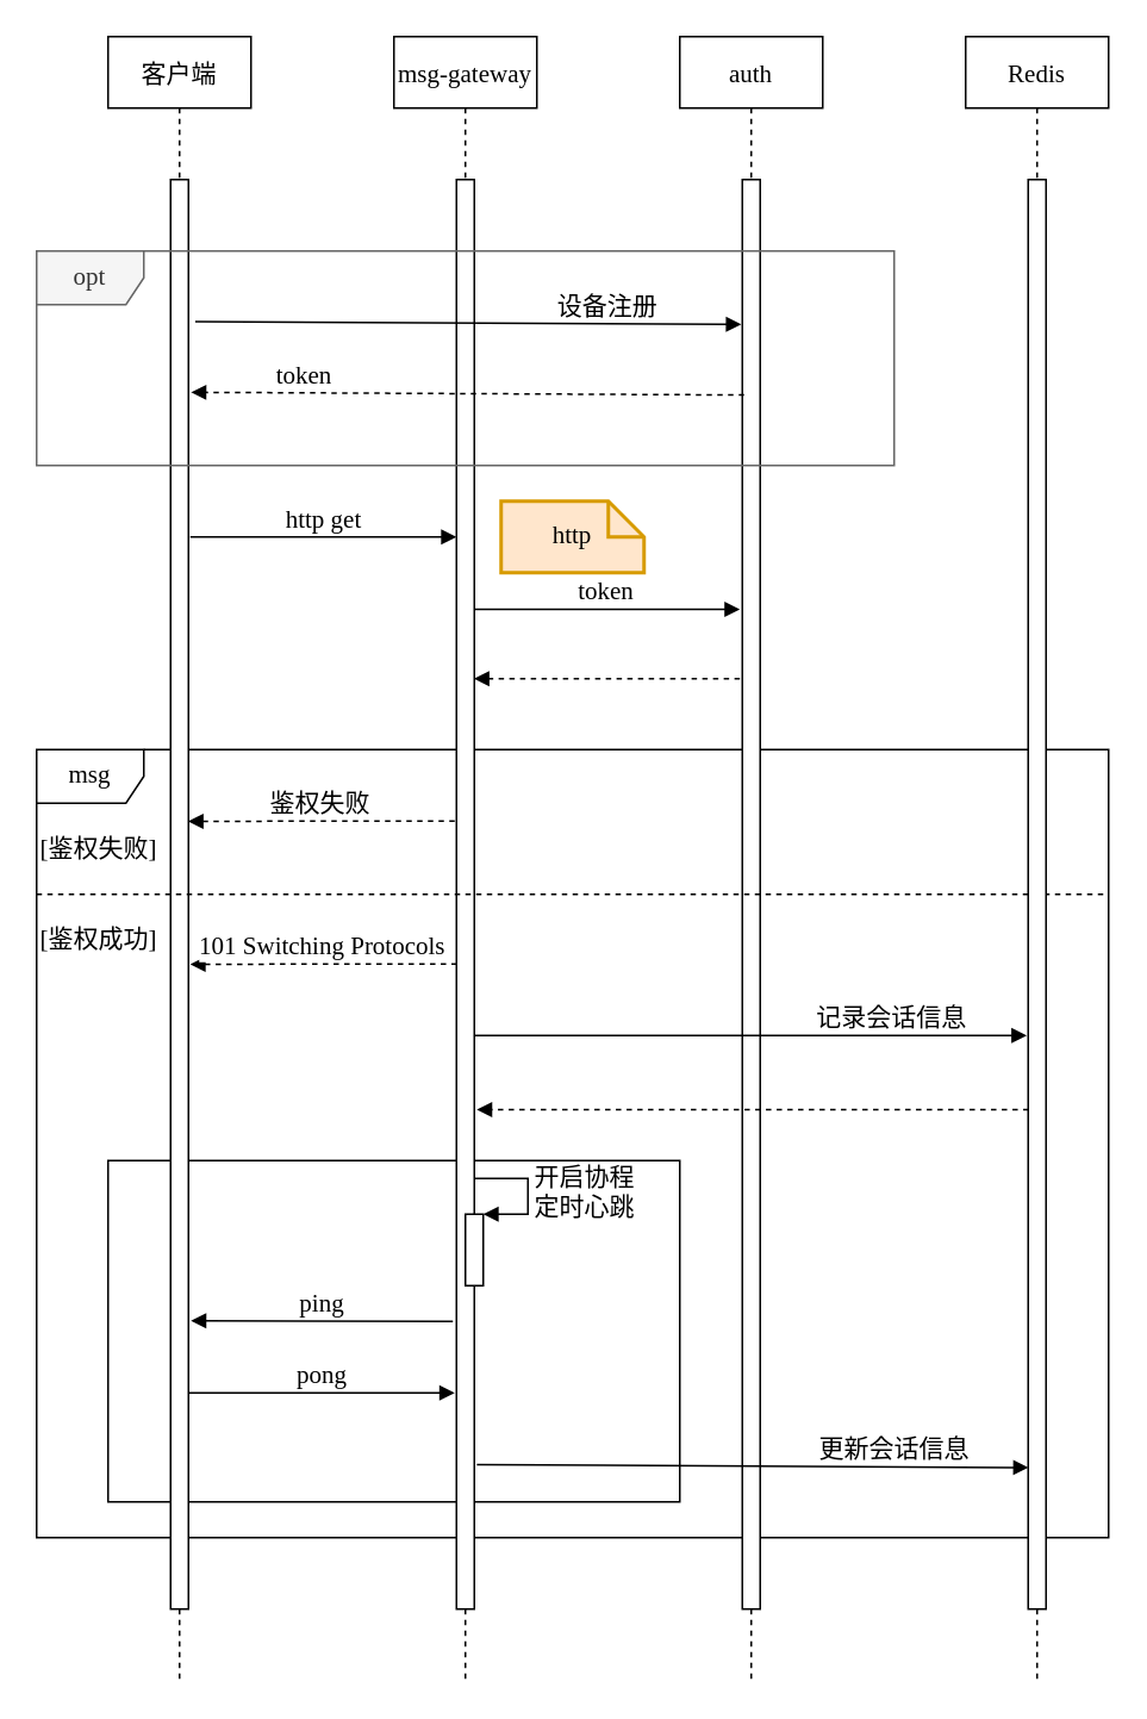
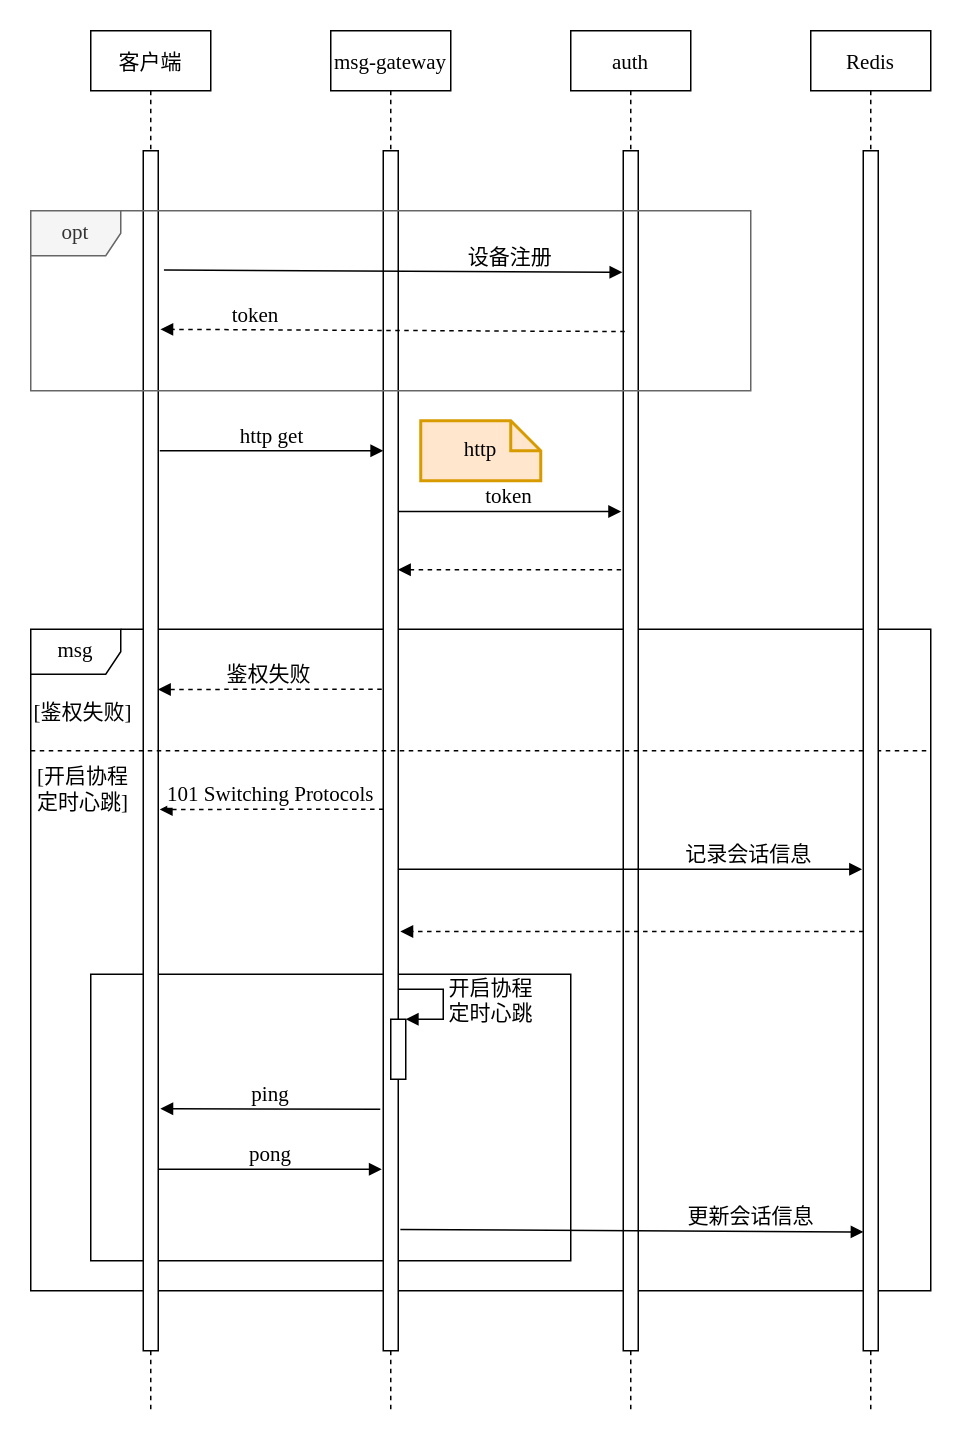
  <mxCell id="0" />
  <mxCell id="1" parent="0" />
  <mxCell id="2" value="msg" style="shape=umlFrame;whiteSpace=wrap;html=1;fontFamily=Times New Roman;fontSize=14;" parent="1" vertex="1"><mxGeometry x="20" y="419" width="600" height="441" as="geometry" /></mxCell>
  <mxCell id="3" value="客户端" style="shape=umlLifeline;perimeter=lifelinePerimeter;container=1;collapsible=0;recursiveResize=0;rounded=0;shadow=0;strokeWidth=1;fontFamily=Times New Roman;fontSize=14;" parent="1" vertex="1"><mxGeometry x="60" y="20" width="80" height="920" as="geometry" /></mxCell>
  <mxCell id="4" value="" style="rounded=0;whiteSpace=wrap;html=1;fontFamily=Times New Roman;fontSize=14;" parent="3" vertex="1"><mxGeometry y="629" width="320" height="191" as="geometry" /></mxCell>
  <mxCell id="5" value="" style="points=[];perimeter=orthogonalPerimeter;rounded=0;shadow=0;strokeWidth=1;fontFamily=Times New Roman;fontSize=14;" parent="3" vertex="1"><mxGeometry x="35" y="80" width="10" height="800" as="geometry" /></mxCell>
  <mxCell id="6" value="msg-gateway" style="shape=umlLifeline;perimeter=lifelinePerimeter;container=1;collapsible=0;recursiveResize=0;rounded=0;shadow=0;strokeWidth=1;fontFamily=Times New Roman;fontSize=14;" parent="1" vertex="1"><mxGeometry x="220" y="20" width="80" height="920" as="geometry" /></mxCell>
  <mxCell id="7" value="" style="points=[];perimeter=orthogonalPerimeter;rounded=0;shadow=0;strokeWidth=1;fontFamily=Times New Roman;fontSize=14;" parent="6" vertex="1"><mxGeometry x="35" y="80" width="10" height="800" as="geometry" /></mxCell>
  <mxCell id="8" value="" style="html=1;points=[];perimeter=orthogonalPerimeter;fontFamily=Times New Roman;fontSize=14;" parent="6" vertex="1"><mxGeometry x="40" y="659" width="10" height="40" as="geometry" /></mxCell>
  <mxCell id="9" value="开启协程&lt;br style=&quot;font-size: 14px;&quot;&gt;定时心跳" style="edgeStyle=orthogonalEdgeStyle;html=1;align=left;spacingLeft=2;endArrow=block;rounded=0;entryX=1;entryY=0;fontFamily=Times New Roman;fontSize=14;" parent="6" target="8" edge="1"><mxGeometry relative="1" as="geometry"><mxPoint x="45" y="639" as="sourcePoint" /><Array as="points"><mxPoint x="75" y="639" /></Array></mxGeometry></mxCell>
  <mxCell id="10" value="auth" style="shape=umlLifeline;perimeter=lifelinePerimeter;container=1;collapsible=0;recursiveResize=0;rounded=0;shadow=0;strokeWidth=1;fontFamily=Times New Roman;fontSize=14;" parent="1" vertex="1"><mxGeometry x="380" y="20" width="80" height="920" as="geometry" /></mxCell>
  <mxCell id="11" value="" style="points=[];perimeter=orthogonalPerimeter;rounded=0;shadow=0;strokeWidth=1;fontFamily=Times New Roman;fontSize=14;" parent="10" vertex="1"><mxGeometry x="35" y="80" width="10" height="800" as="geometry" /></mxCell>
  <mxCell id="12" value="http get" style="verticalAlign=bottom;endArrow=block;shadow=0;strokeWidth=1;fontFamily=Times New Roman;fontSize=14;" parent="1" edge="1"><mxGeometry relative="1" as="geometry"><mxPoint x="106" y="300" as="sourcePoint" /><mxPoint x="255" y="300" as="targetPoint" /></mxGeometry></mxCell>
  <mxCell id="13" value="token" style="verticalAlign=bottom;endArrow=block;shadow=0;strokeWidth=1;fontFamily=Times New Roman;entryX=-0.14;entryY=0.053;entryDx=0;entryDy=0;entryPerimeter=0;fontSize=14;" parent="1" edge="1"><mxGeometry relative="1" as="geometry"><mxPoint x="265" y="340.52" as="sourcePoint" /><mxPoint x="413.6" y="340.52" as="targetPoint" /></mxGeometry></mxCell>
  <mxCell id="14" value="" style="verticalAlign=bottom;endArrow=block;shadow=0;strokeWidth=1;fontFamily=Times New Roman;entryX=0.98;entryY=0.079;entryDx=0;entryDy=0;entryPerimeter=0;exitX=-0.14;exitY=0.079;exitDx=0;exitDy=0;exitPerimeter=0;dashed=1;fontSize=14;" parent="1" edge="1"><mxGeometry relative="1" as="geometry"><mxPoint x="413.6" y="379.36" as="sourcePoint" /><mxPoint x="264.8" y="379.36" as="targetPoint" /></mxGeometry></mxCell>
  <mxCell id="15" value="[鉴权失败]" style="text;html=1;strokeColor=none;fillColor=none;align=center;verticalAlign=middle;whiteSpace=wrap;rounded=0;fontFamily=Times New Roman;fontSize=14;" parent="1" vertex="1"><mxGeometry x="20" y="455" width="70" height="40" as="geometry" /></mxCell>
  <mxCell id="16" value="鉴权失败" style="verticalAlign=bottom;endArrow=block;shadow=0;strokeWidth=1;fontFamily=Times New Roman;dashed=1;entryX=0.98;entryY=0.131;entryDx=0;entryDy=0;entryPerimeter=0;fontSize=14;" parent="1" edge="1"><mxGeometry relative="1" as="geometry"><mxPoint x="254" y="459" as="sourcePoint" /><mxPoint x="104.8" y="459.12" as="targetPoint" /></mxGeometry></mxCell>
  <mxCell id="17" value="" style="line;strokeWidth=1;fillColor=none;align=left;verticalAlign=middle;spacingTop=-1;spacingLeft=3;spacingRight=3;rotatable=0;labelPosition=right;points=[];portConstraint=eastwest;fontFamily=Times New Roman;dashed=1;fontSize=14;" parent="1" vertex="1"><mxGeometry x="20" y="496" width="600" height="8" as="geometry" /></mxCell>
- <mxCell id="18" value="[鉴权成功]" style="text;html=1;strokeColor=none;fillColor=none;align=center;verticalAlign=middle;whiteSpace=wrap;rounded=0;fontFamily=Times New Roman;fontSize=14;" parent="1" vertex="1"><mxGeometry x="20" y="503" width="70" height="46" as="geometry" /></mxCell>
+ <mxCell id="18" value="[开启协程定时心跳]" style="text;html=1;strokeColor=none;fillColor=none;align=center;verticalAlign=middle;whiteSpace=wrap;rounded=0;fontFamily=Times New Roman;fontSize=14;" parent="1" vertex="1"><mxGeometry x="20" y="503" width="70" height="46" as="geometry" /></mxCell>
  <mxCell id="19" value="Redis" style="shape=umlLifeline;perimeter=lifelinePerimeter;container=1;collapsible=0;recursiveResize=0;rounded=0;shadow=0;strokeWidth=1;fontFamily=Times New Roman;fontSize=14;" parent="1" vertex="1"><mxGeometry x="540" y="20" width="80" height="920" as="geometry" /></mxCell>
  <mxCell id="20" value="" style="points=[];perimeter=orthogonalPerimeter;rounded=0;shadow=0;strokeWidth=1;fontFamily=Times New Roman;fontSize=14;" parent="19" vertex="1"><mxGeometry x="35" y="80" width="10" height="800" as="geometry" /></mxCell>
  <mxCell id="21" value="记录会话信息" style="verticalAlign=bottom;endArrow=block;shadow=0;strokeWidth=1;fontFamily=Times New Roman;exitX=1.06;exitY=0.185;exitDx=0;exitDy=0;exitPerimeter=0;fontSize=14;" parent="1" edge="1"><mxGeometry x="0.515" relative="1" as="geometry"><mxPoint x="264.8" y="579" as="sourcePoint" /><mxPoint x="574.2" y="579" as="targetPoint" /><mxPoint as="offset" /></mxGeometry></mxCell>
  <mxCell id="22" value="" style="verticalAlign=bottom;endArrow=block;shadow=0;strokeWidth=1;fontFamily=Times New Roman;entryX=1.22;entryY=0.211;entryDx=0;entryDy=0;entryPerimeter=0;exitX=0.1;exitY=0.211;exitDx=0;exitDy=0;exitPerimeter=0;dashed=1;fontSize=14;" parent="1" edge="1"><mxGeometry relative="1" as="geometry"><mxPoint x="575.2" y="620.52" as="sourcePoint" /><mxPoint x="266.4" y="620.52" as="targetPoint" /></mxGeometry></mxCell>
  <mxCell id="23" value="101 Switching Protocols" style="verticalAlign=bottom;endArrow=block;shadow=0;strokeWidth=1;fontFamily=Times New Roman;dashed=1;entryX=0.98;entryY=0.131;entryDx=0;entryDy=0;entryPerimeter=0;fontSize=14;" parent="1" edge="1"><mxGeometry relative="1" as="geometry"><mxPoint x="255.2" y="539" as="sourcePoint" /><mxPoint x="106" y="539.12" as="targetPoint" /></mxGeometry></mxCell>
  <mxCell id="24" value="pong" style="verticalAlign=bottom;endArrow=block;shadow=0;strokeWidth=1;fontFamily=Times New Roman;fontSize=14;" parent="1" edge="1"><mxGeometry relative="1" as="geometry"><mxPoint x="105" y="779" as="sourcePoint" /><mxPoint x="254" y="779" as="targetPoint" /></mxGeometry></mxCell>
  <mxCell id="25" value="ping" style="verticalAlign=bottom;endArrow=block;shadow=0;strokeWidth=1;fontFamily=Times New Roman;fontSize=14;entryX=1.14;entryY=0.86;entryDx=0;entryDy=0;entryPerimeter=0;" parent="1" edge="1"><mxGeometry relative="1" as="geometry"><mxPoint x="253" y="739" as="sourcePoint" /><mxPoint x="106.4" y="738.6" as="targetPoint" /></mxGeometry></mxCell>
  <mxCell id="26" value="设备注册" style="verticalAlign=bottom;endArrow=block;shadow=0;strokeWidth=1;fontFamily=Times New Roman;fontSize=14;exitX=1.38;exitY=0.052;exitDx=0;exitDy=0;exitPerimeter=0;entryX=-0.06;entryY=0.054;entryDx=0;entryDy=0;entryPerimeter=0;" parent="1" edge="1"><mxGeometry x="0.513" relative="1" as="geometry"><mxPoint x="108.8" y="179.52" as="sourcePoint" /><mxPoint x="414.4" y="181.04" as="targetPoint" /><mxPoint as="offset" /></mxGeometry></mxCell>
  <mxCell id="27" value="token" style="verticalAlign=bottom;endArrow=block;shadow=0;strokeWidth=1;fontFamily=Times New Roman;entryX=1.14;entryY=0.104;entryDx=0;entryDy=0;entryPerimeter=0;exitX=0.1;exitY=0.106;exitDx=0;exitDy=0;exitPerimeter=0;dashed=1;fontSize=14;" parent="1" edge="1"><mxGeometry x="0.589" relative="1" as="geometry"><mxPoint x="416" y="220.56" as="sourcePoint" /><mxPoint x="106.4" y="219.04" as="targetPoint" /><mxPoint as="offset" /></mxGeometry></mxCell>
  <mxCell id="28" value="opt" style="shape=umlFrame;whiteSpace=wrap;html=1;fontFamily=Times New Roman;fontSize=14;fillColor=#f5f5f5;strokeColor=#666666;fontColor=#333333;swimlaneFillColor=none;" parent="1" vertex="1"><mxGeometry x="20" y="140" width="480" height="120" as="geometry" /></mxCell>
  <mxCell id="29" value="http" style="shape=note;strokeWidth=2;fontSize=14;size=20;whiteSpace=wrap;html=1;fillColor=#ffe6cc;strokeColor=#d79b00;fontFamily=Times New Roman;" parent="1" vertex="1"><mxGeometry x="280" y="280" width="80" height="40" as="geometry" /></mxCell>
  <mxCell id="30" value="更新会话信息" style="verticalAlign=bottom;endArrow=block;shadow=0;strokeWidth=1;fontFamily=Times New Roman;exitX=1.14;exitY=0.899;exitDx=0;exitDy=0;exitPerimeter=0;fontSize=14;entryX=0.02;entryY=0.901;entryDx=0;entryDy=0;entryPerimeter=0;" parent="1" source="7" target="20" edge="1"><mxGeometry x="0.515" relative="1" as="geometry"><mxPoint x="270" y="820" as="sourcePoint" /><mxPoint x="560" y="820" as="targetPoint" /><mxPoint as="offset" /></mxGeometry></mxCell>
